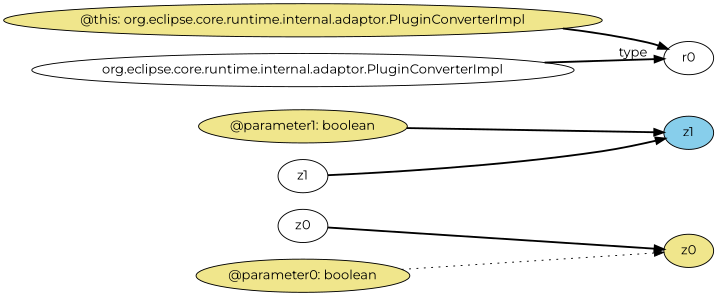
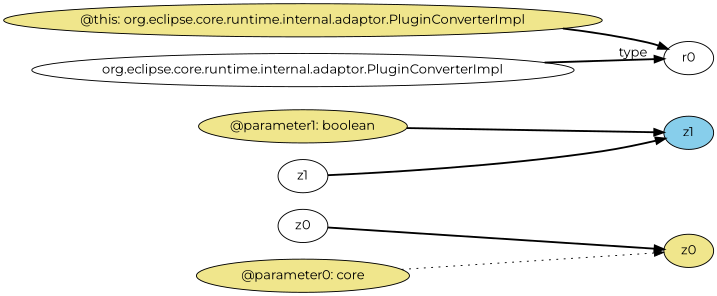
  digraph {
    rankdir=LR
    fontname=Montserrat
    node [style=filled fillcolor=white fontname=Montserrat]
    edge [style=bold fontname=Montserrat]
    n1 [label=z0]
    n2 [label=z0 fillcolor=khaki]
    n3 [label="@parameter1: boolean" fillcolor=khaki]
    n4 [label=z1 fillcolor=skyblue]
    n5 [label="@this: org.eclipse.core.runtime.internal.adaptor.PluginConverterImpl" fillcolor=khaki]
    n6 [label=r0]
-   n7 [label="@parameter0: boolean" fillcolor=khaki]
+   n7 [label="@parameter0: core" fillcolor=khaki]
    n8 [label="org.eclipse.core.runtime.internal.adaptor.PluginConverterImpl"]
    n9 [label=z1]
    n1 -> n2
    n3 -> n4
    n5 -> n6
    n7 -> n2 [style=dotted]
    n8 -> n6 [label=type]
    n9 -> n4
  }
